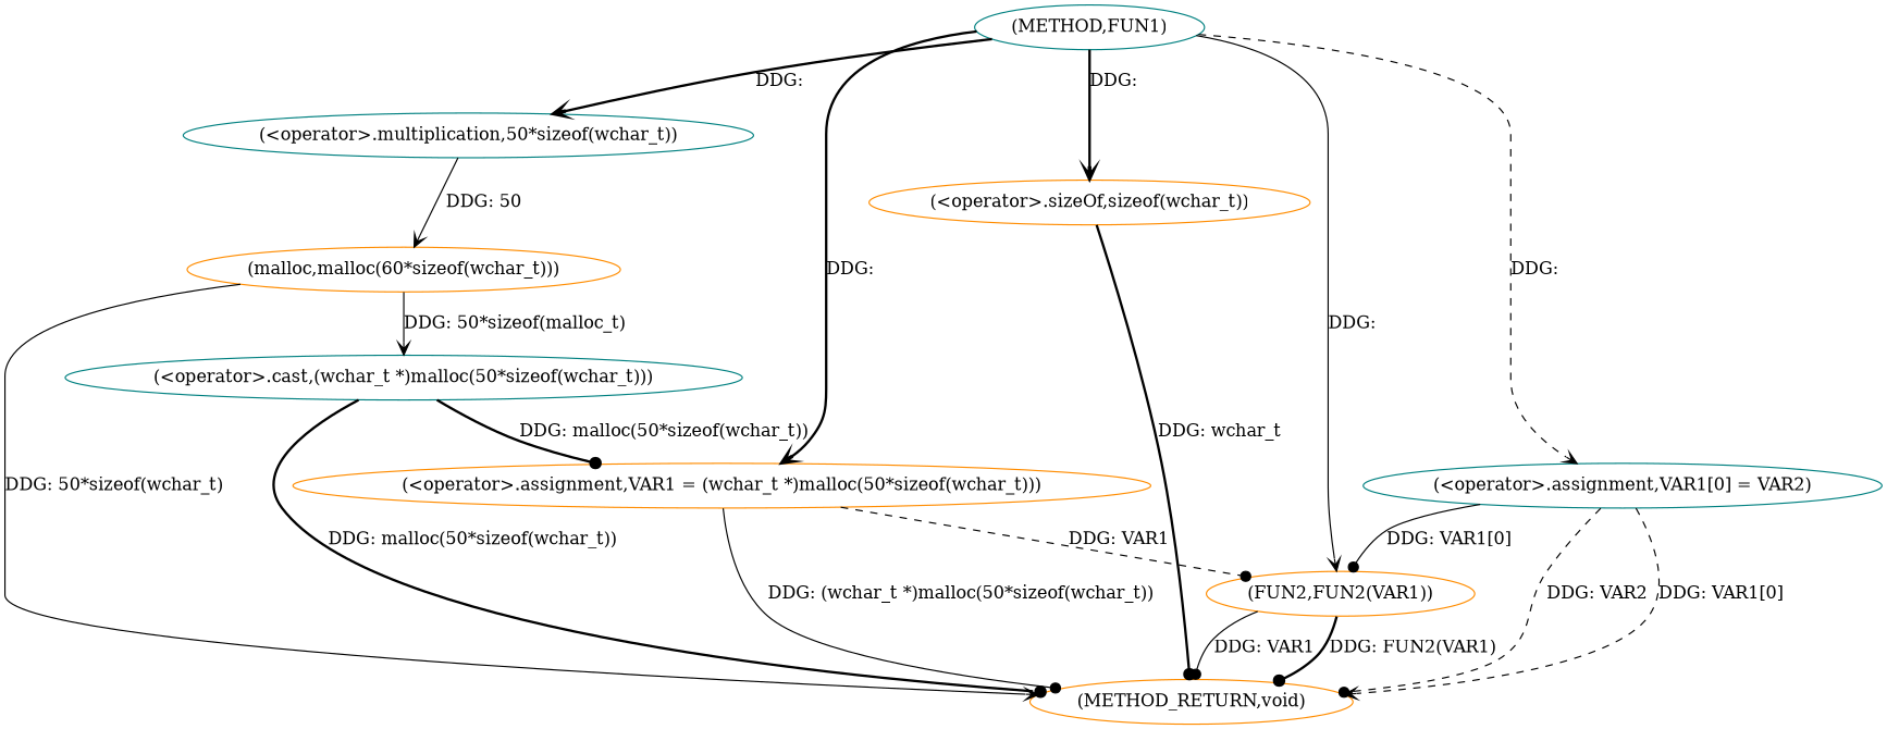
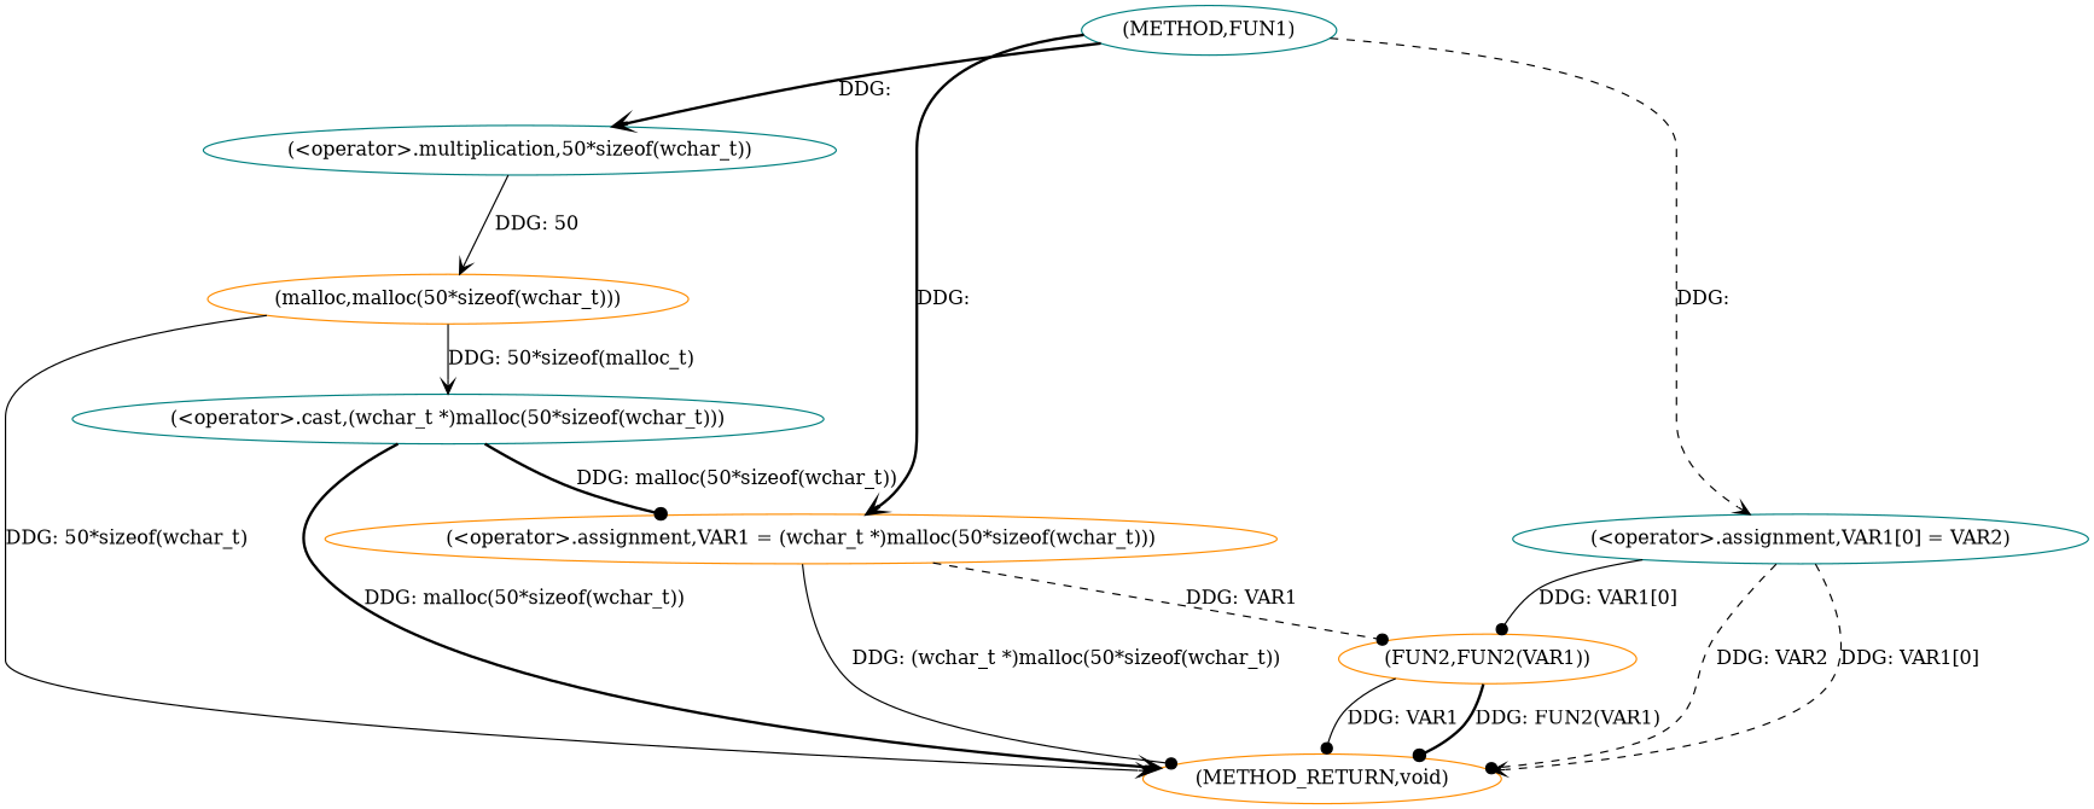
  digraph {
    node [color=darkorange]
    edge [arrowhead=vee style=bold]
    n1 [color=teal label="(METHOD,FUN1)"]
    n2 [label="(<operator>.assignment,VAR1 = (wchar_t *)malloc(50*sizeof(wchar_t)))"]
    n3 [color=teal label="(<operator>.multiplication,50*sizeof(wchar_t))"]
-   n4 [label="(<operator>.sizeOf,sizeof(wchar_t))"]
    n5 [color=teal label="(<operator>.assignment,VAR1[0] = VAR2)"]
    n6 [label="(FUN2,FUN2(VAR1))"]
    n7 [label="(METHOD_RETURN,void)"]
-   n8 [label="(malloc,malloc(60*sizeof(wchar_t)))"]
+   n8 [label="(malloc,malloc(50*sizeof(wchar_t)))"]
    n9 [color=teal label="(<operator>.cast,(wchar_t *)malloc(50*sizeof(wchar_t)))"]
    n1 -> n2 [label="DDG: "]
    n1 -> n3 [label="DDG: "]
-   n1 -> n4 [label="DDG: "]
    n1 -> n5 [label="DDG: " style=dashed]
-   n1 -> n6 [label="DDG: " style=solid]
    n2 -> n6 [arrowhead=dot label="DDG: VAR1" style=dashed]
    n2 -> n7 [arrowhead=dot label="DDG: (wchar_t *)malloc(50*sizeof(wchar_t))" style=solid]
    n3 -> n8 [label="DDG: 50" style=solid]
-   n4 -> n7 [arrowhead=dot label="DDG: wchar_t"]
    n5 -> n6 [arrowhead=dot label="DDG: VAR1[0]" style=solid]
    n5 -> n7 [arrowhead=dot label="DDG: VAR2" style=dashed]
    n5 -> n7 [label="DDG: VAR1[0]" style=dashed]
    n6 -> n7 [arrowhead=dot label="DDG: VAR1" style=solid]
    n6 -> n7 [arrowhead=dot label="DDG: FUN2(VAR1)"]
    n8 -> n7 [label="DDG: 50*sizeof(wchar_t)" style=solid]
    n8 -> n9 [label="DDG: 50*sizeof(malloc_t)" style=solid]
    n9 -> n2 [arrowhead=dot label="DDG: malloc(50*sizeof(wchar_t))"]
-   n9 -> n7 [arrowhead=dot label="DDG: malloc(50*sizeof(wchar_t))"]
+   n9 -> n7 [label="DDG: malloc(50*sizeof(wchar_t))"]
  }
